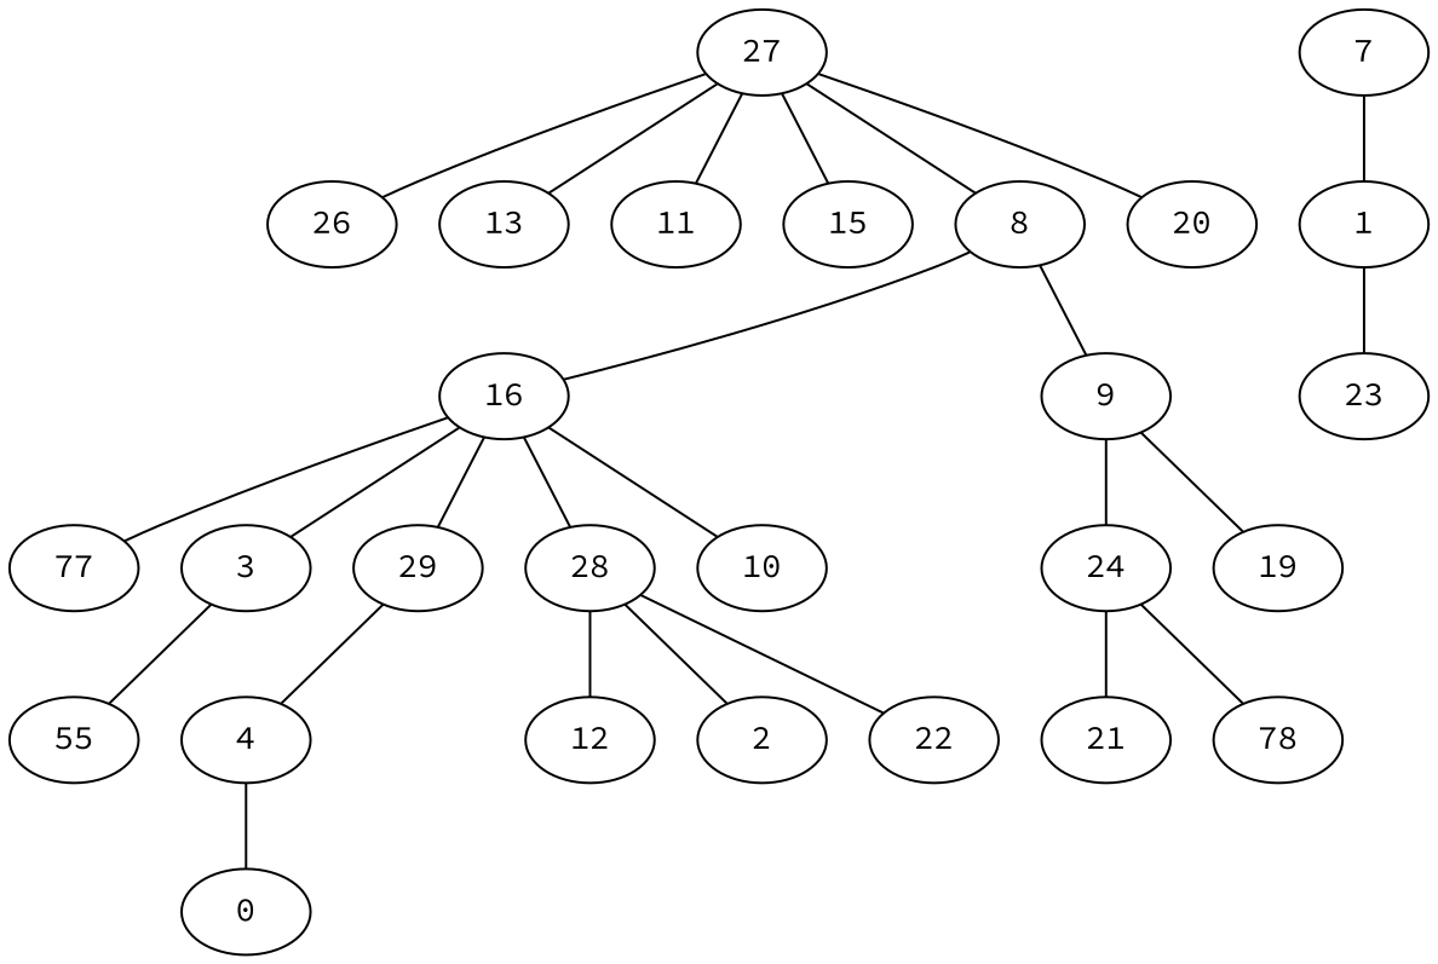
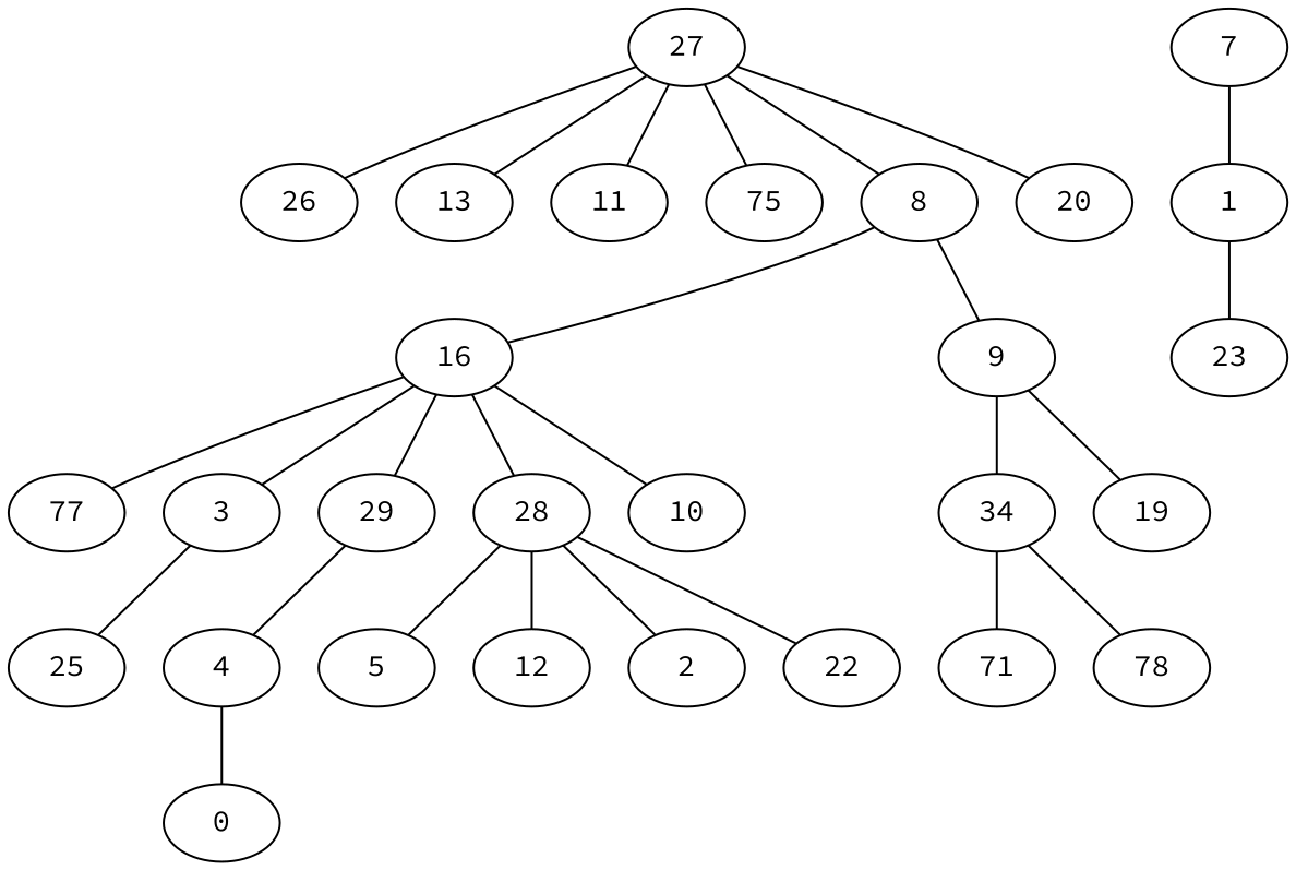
  graph {
    fontname="Source Code Pro"
    node [fontname="Source Code Pro"]
    edge [fontname="Source Code Pro"]
    n1 [label=77]
    16
    3
    29
    28
    10
-   25 [label=55]
+   25
    4
+   5
    12
    2
    22
-   24
-   21
+   24 [label=34]
+   21 [label=71]
    n15 [label=78]
    7
    1
    23
    0
    27
    26
    13
    11
-   15
+   15 [label=75]
    8
    20
    9
    19
    16 -- n1
    16 -- 3
    16 -- 29
    16 -- 28
    16 -- 10
    3 -- 25
    29 -- 4
+   28 -- 5
    28 -- 12
    28 -- 2
    28 -- 22
    4 -- 0
    24 -- 21
    24 -- n15
    7 -- 1
    1 -- 23
    27 -- 26
    27 -- 13
    27 -- 11
    27 -- 15
    27 -- 8
    27 -- 20
    8 -- 16
    8 -- 9
    9 -- 24
    9 -- 19
  }
